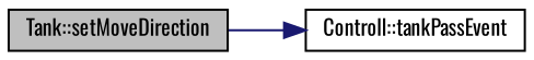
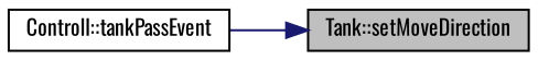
  digraph {
    rankdir=RL
    fontname=Oswald
    node [color=black fontname=Oswald fontsize=10 shape=record style=filled]
    n1 [fillcolor=grey75 fontcolor=black height=0.2 label="Tank::setMoveDirection" width=0.4]
    n2 [fillcolor=white height=0.2 label="Controll::tankPassEvent" width=0.4]
-   n2 -> n1 [color=midnightblue dir=back fontname=Oswald fontsize=10 labelfontname=Helvetica labelfontsize=10 style=solid]
+   n1 -> n2 [color=midnightblue dir=back fontname=Oswald fontsize=10 labelfontname=Helvetica labelfontsize=10 style=solid]
  }
